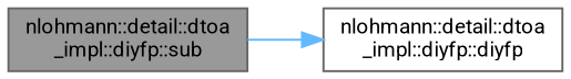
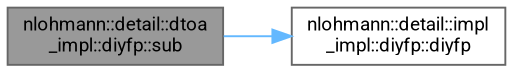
  digraph {
    rankdir=LR
    fontname=Roboto
    node [fontname=Roboto fontsize=10 shape=box style=filled]
    n1 [color=gray40 fillcolor=grey60 fontcolor=black height=0.2 label="nlohmann::detail::dtoa\l_impl::diyfp::sub" width=0.4]
-   n2 [color=grey40 fillcolor=white height=0.2 label="nlohmann::detail::dtoa\l_impl::diyfp::diyfp" width=0.4]
+   n2 [color=grey40 fillcolor=white height=0.2 label="nlohmann::detail::impl\l_impl::diyfp::diyfp" width=0.4]
    n1 -> n2 [color=steelblue1 fontname=Roboto fontsize=10 labelfontname=Helvetica labelfontsize=10 style=solid]
  }
